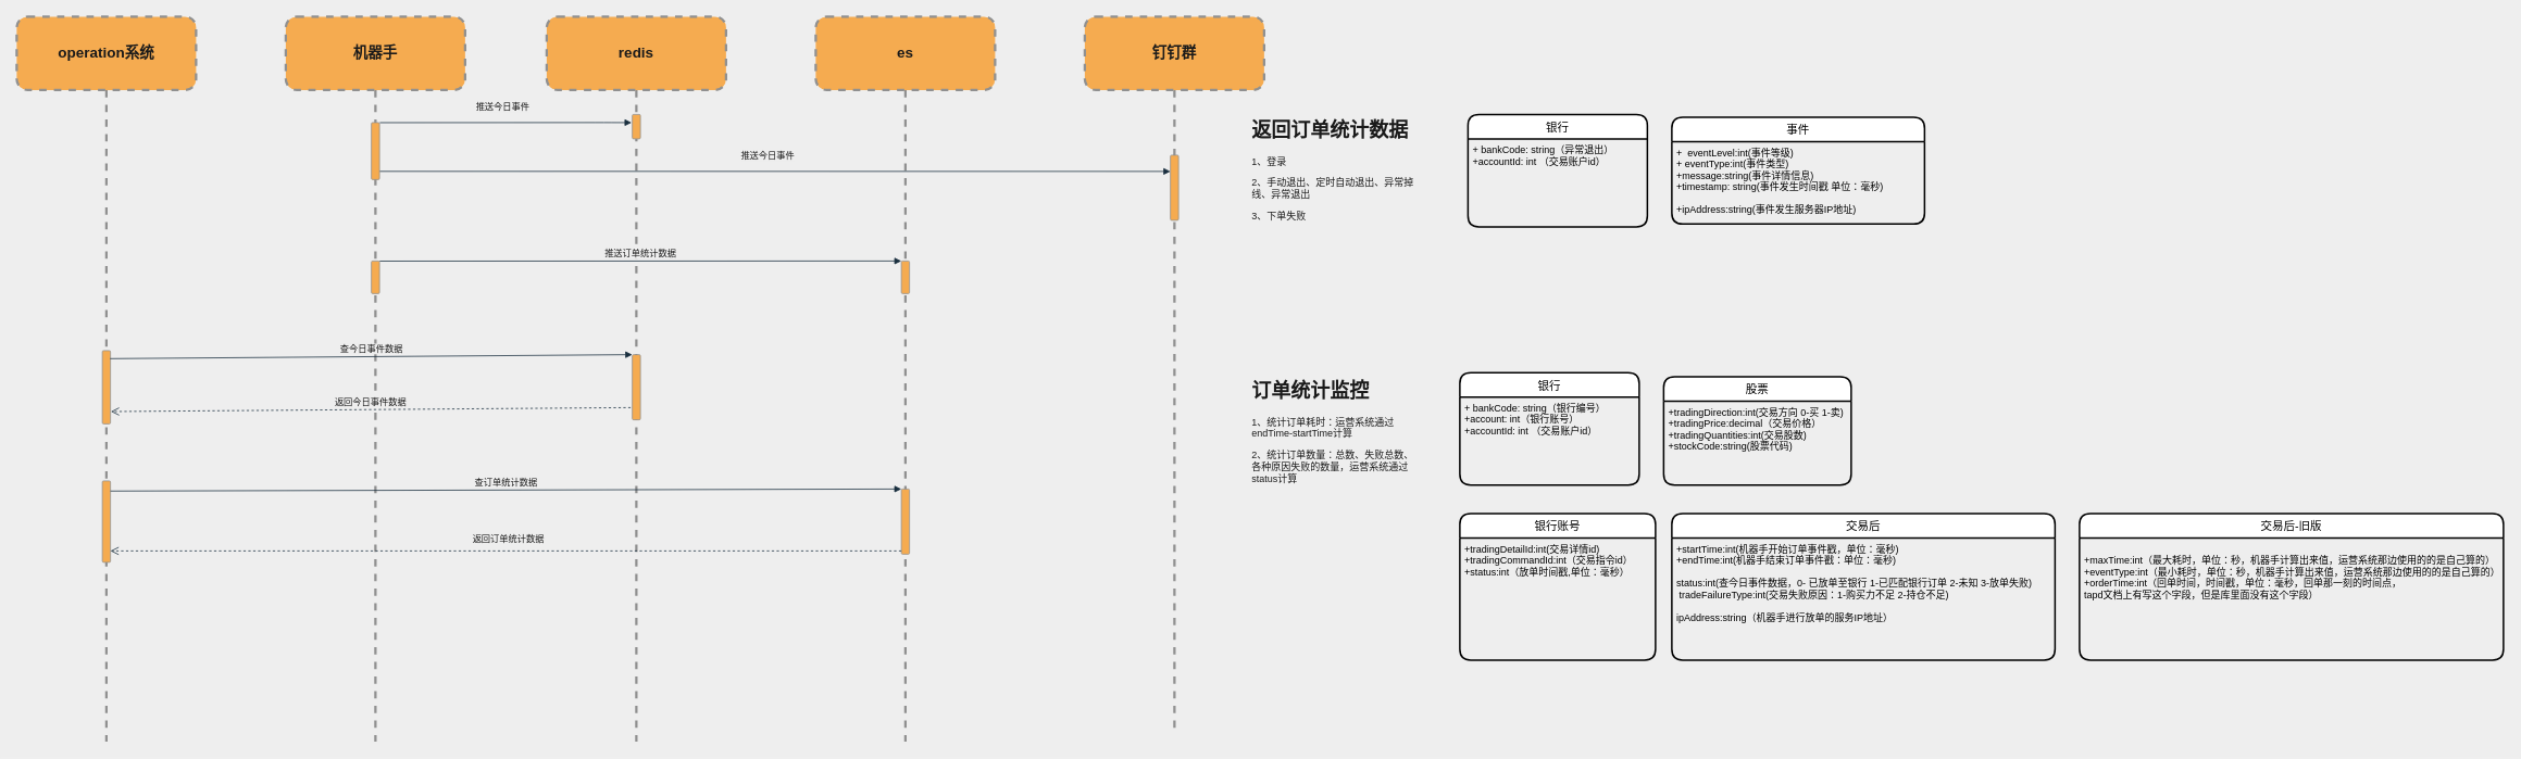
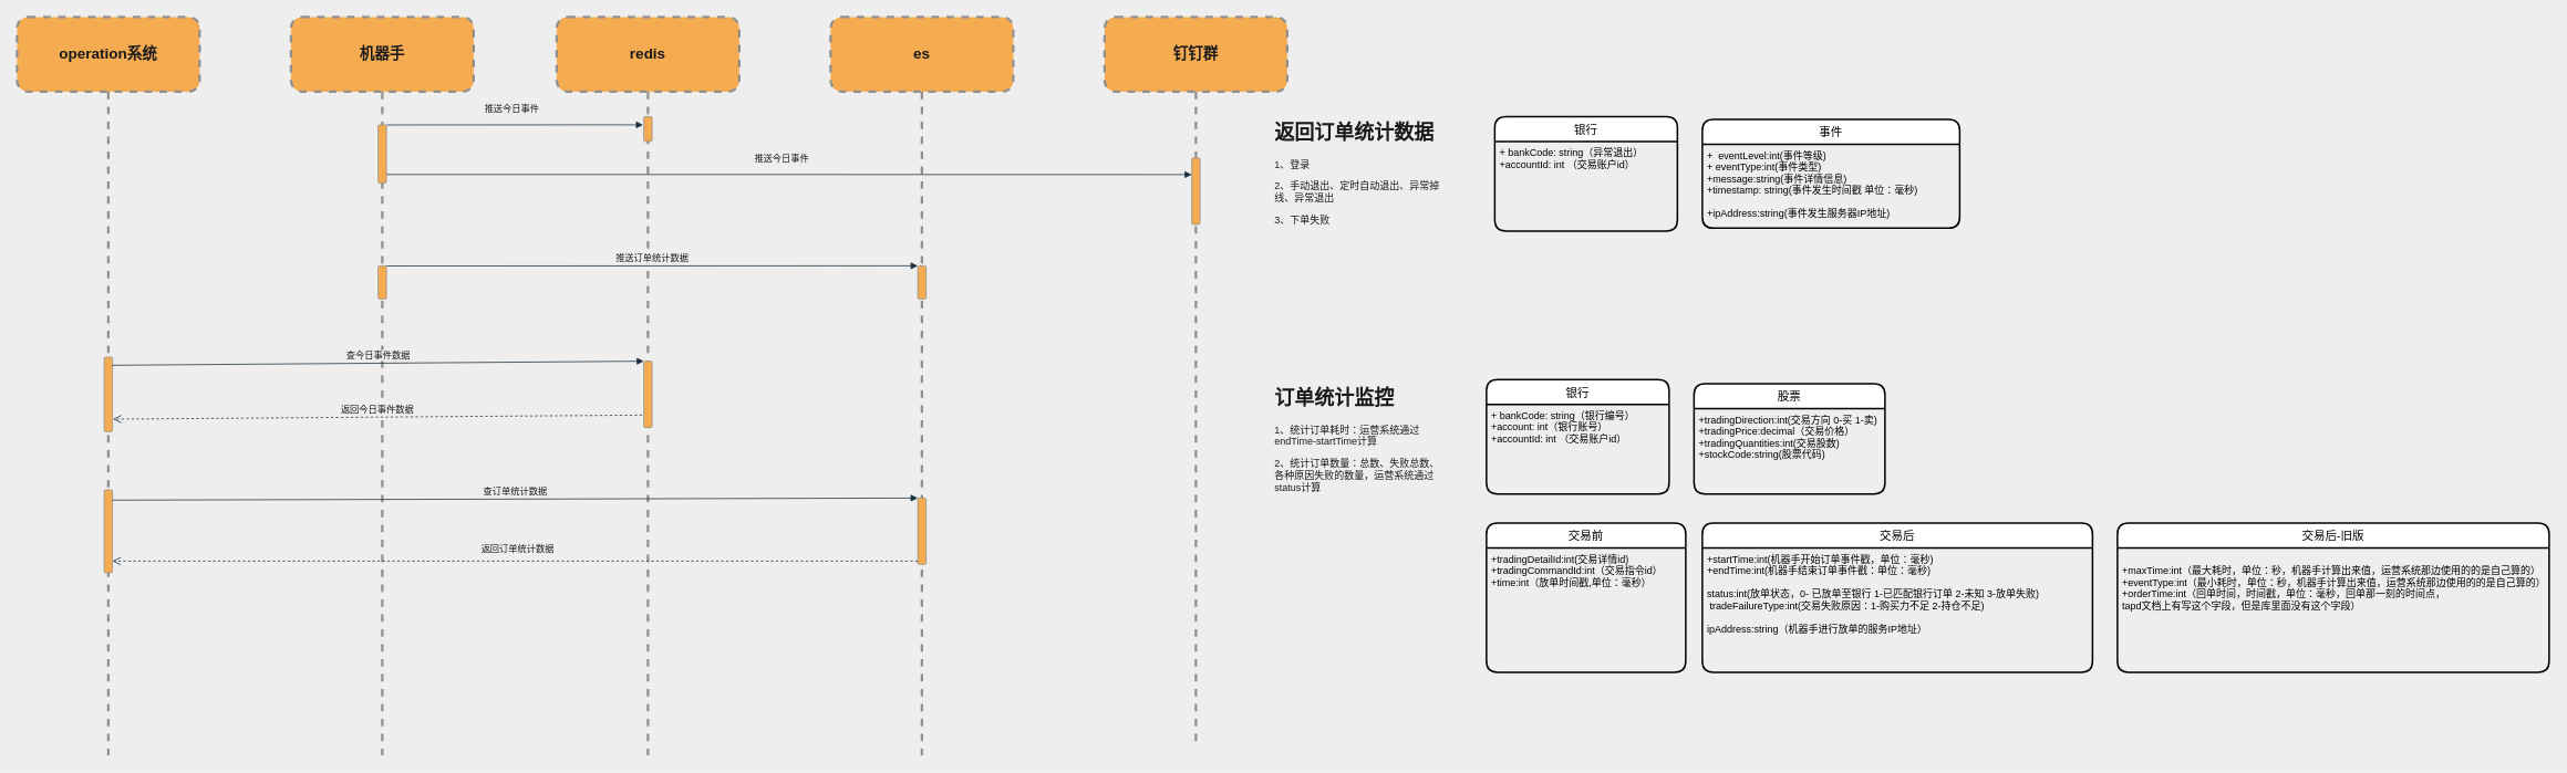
  <mxCell id="0" />
  <mxCell id="1" parent="0" />
  <mxCell id="2" value="银行" style="swimlane;childLayout=stackLayout;horizontal=1;startSize=30;horizontalStack=0;rounded=1;fontSize=14;fontStyle=0;strokeWidth=2;resizeParent=0;resizeLast=1;shadow=0;dashed=0;align=center;" parent="1" vertex="1"><mxGeometry x="1790" y="457" width="220" height="138" as="geometry" /></mxCell>
  <mxCell id="3" value="+ bankCode: string（银行编号） &#10;+account: int（银行账号）&#10;+accountId: int （交易账户id）" style="align=left;strokeColor=none;fillColor=none;spacingLeft=4;fontSize=12;verticalAlign=top;resizable=0;rotatable=0;part=1;rounded=1;" parent="2" vertex="1"><mxGeometry y="30" width="220" height="108" as="geometry" /></mxCell>
  <mxCell id="4" value="股票" style="swimlane;childLayout=stackLayout;horizontal=1;startSize=30;horizontalStack=0;rounded=1;fontSize=14;fontStyle=0;strokeWidth=2;resizeParent=0;resizeLast=1;shadow=0;dashed=0;align=center;" parent="1" vertex="1"><mxGeometry x="2040" y="462" width="230" height="133" as="geometry" /></mxCell>
  <mxCell id="5" value="+tradingDirection:int(交易方向 0-买 1-卖)&#10;+tradingPrice:decimal（交易价格）&#10;+tradingQuantities:int(交易股数)&#10;+stockCode:string(股票代码)" style="align=left;strokeColor=none;fillColor=none;spacingLeft=4;fontSize=12;verticalAlign=top;resizable=0;rotatable=0;part=1;rounded=1;" parent="4" vertex="1"><mxGeometry y="30" width="230" height="103" as="geometry" /></mxCell>
- <mxCell id="6" value="银行账号" style="swimlane;childLayout=stackLayout;horizontal=1;startSize=30;horizontalStack=0;rounded=1;fontSize=14;fontStyle=0;strokeWidth=2;resizeParent=0;resizeLast=1;shadow=0;dashed=0;align=center;" parent="1" vertex="1"><mxGeometry x="1790" y="630" width="240" height="180" as="geometry" /></mxCell>
- <mxCell id="7" value="+tradingDetailId:int(交易详情id)&#10;+tradingCommandId:int（交易指令id）&#10;+status:int（放单时间戳,单位：毫秒）" style="align=left;strokeColor=none;fillColor=none;spacingLeft=4;fontSize=12;verticalAlign=top;resizable=0;rotatable=0;part=1;rounded=1;" parent="6" vertex="1"><mxGeometry y="30" width="240" height="150" as="geometry" /></mxCell>
+ <mxCell id="6" value="交易前" style="swimlane;childLayout=stackLayout;horizontal=1;startSize=30;horizontalStack=0;rounded=1;fontSize=14;fontStyle=0;strokeWidth=2;resizeParent=0;resizeLast=1;shadow=0;dashed=0;align=center;" parent="1" vertex="1"><mxGeometry x="1790" y="630" width="240" height="180" as="geometry" /></mxCell>
+ <mxCell id="7" value="+tradingDetailId:int(交易详情id)&#10;+tradingCommandId:int（交易指令id）&#10;+time:int（放单时间戳,单位：毫秒）" style="align=left;strokeColor=none;fillColor=none;spacingLeft=4;fontSize=12;verticalAlign=top;resizable=0;rotatable=0;part=1;rounded=1;" parent="6" vertex="1"><mxGeometry y="30" width="240" height="150" as="geometry" /></mxCell>
  <mxCell id="8" value="交易后" style="swimlane;childLayout=stackLayout;horizontal=1;startSize=30;horizontalStack=0;rounded=1;fontSize=14;fontStyle=0;strokeWidth=2;resizeParent=0;resizeLast=1;shadow=0;dashed=0;align=center;" parent="1" vertex="1"><mxGeometry x="2050" y="630" width="470" height="180" as="geometry" /></mxCell>
- <mxCell id="9" value="+startTime:int(机器手开始订单事件戳，单位：毫秒)&#10;+endTime:int(机器手结束订单事件戳：单位：毫秒)&#10;&#10;status:int(查今日事件数据，0- 已放单至银行 1-已匹配银行订单 2-未知 3-放单失败)&#10; tradeFailureType:int(交易失败原因：1-购买力不足 2-持仓不足) &#10;&#10;ipAddress:string（机器手进行放单的服务IP地址）" style="align=left;strokeColor=none;fillColor=none;spacingLeft=4;fontSize=12;verticalAlign=top;resizable=0;rotatable=0;part=1;rounded=1;" parent="8" vertex="1"><mxGeometry y="30" width="470" height="150" as="geometry" /></mxCell>
+ <mxCell id="9" value="+startTime:int(机器手开始订单事件戳，单位：毫秒)&#10;+endTime:int(机器手结束订单事件戳：单位：毫秒)&#10;&#10;status:int(放单状态，0- 已放单至银行 1-已匹配银行订单 2-未知 3-放单失败)&#10; tradeFailureType:int(交易失败原因：1-购买力不足 2-持仓不足) &#10;&#10;ipAddress:string（机器手进行放单的服务IP地址）" style="align=left;strokeColor=none;fillColor=none;spacingLeft=4;fontSize=12;verticalAlign=top;resizable=0;rotatable=0;part=1;rounded=1;" parent="8" vertex="1"><mxGeometry y="30" width="470" height="150" as="geometry" /></mxCell>
  <mxCell id="10" value="交易后-旧版" style="swimlane;childLayout=stackLayout;horizontal=1;startSize=30;horizontalStack=0;rounded=1;fontSize=14;fontStyle=0;strokeWidth=2;resizeParent=0;resizeLast=1;shadow=0;dashed=0;align=center;" parent="1" vertex="1"><mxGeometry x="2550" y="630" width="520" height="180" as="geometry" /></mxCell>
  <mxCell id="11" value="&#10;+maxTime:int（最大耗时，单位：秒，机器手计算出来值，运营系统那边使用的的是自己算的）&#10;+eventType:int（最小耗时，单位：秒，机器手计算出来值，运营系统那边使用的的是自己算的）&#10;+orderTime:int（回单时间，时间戳，单位：毫秒，回单那一刻的时间点，&#10;tapd文档上有写这个字段，但是库里面没有这个字段）" style="align=left;strokeColor=none;fillColor=none;spacingLeft=4;fontSize=12;verticalAlign=top;resizable=0;rotatable=0;part=1;rounded=1;" parent="10" vertex="1"><mxGeometry y="30" width="520" height="150" as="geometry" /></mxCell>
  <mxCell id="12" value="银行" style="swimlane;childLayout=stackLayout;horizontal=1;startSize=30;horizontalStack=0;rounded=1;fontSize=14;fontStyle=0;strokeWidth=2;resizeParent=0;resizeLast=1;shadow=0;dashed=0;align=center;" parent="1" vertex="1"><mxGeometry x="1800" y="140" width="220" height="138" as="geometry" /></mxCell>
  <mxCell id="13" value="+ bankCode: string（异常退出） &#10;+accountId: int （交易账户id）" style="align=left;strokeColor=none;fillColor=none;spacingLeft=4;fontSize=12;verticalAlign=top;resizable=0;rotatable=0;part=1;rounded=1;" parent="12" vertex="1"><mxGeometry y="30" width="220" height="108" as="geometry" /></mxCell>
  <mxCell id="14" value="事件" style="swimlane;childLayout=stackLayout;horizontal=1;startSize=30;horizontalStack=0;rounded=1;fontSize=14;fontStyle=0;strokeWidth=2;resizeParent=0;resizeLast=1;shadow=0;dashed=0;align=center;" parent="1" vertex="1"><mxGeometry x="2050" y="143.5" width="310" height="131" as="geometry" /></mxCell>
  <mxCell id="15" value="+  eventLevel:int(事件等级) &#10;+ eventType:int(事件类型)&#10;+message:string(事件详情信息) &#10;+timestamp: string(事件发生时间戳 单位：毫秒)&#10;&#10;+ipAddress:string(事件发生服务器IP地址)&#10;&#10;" style="align=left;strokeColor=none;fillColor=none;spacingLeft=4;fontSize=12;verticalAlign=top;resizable=0;rotatable=0;part=1;rounded=1;" parent="14" vertex="1"><mxGeometry y="30" width="310" height="101" as="geometry" /></mxCell>
  <mxCell id="16" value=" 生命线调整" parent="0" />
  <mxCell id="17" value="operation系统" style="shape=umlLifeline;perimeter=lifelinePerimeter;whiteSpace=wrap;html=1;container=1;collapsible=0;recursiveResize=0;outlineConnect=0;strokeColor=#909090;fontSize=18;fontColor=#1A1A1A;fillColor=#F5AB50;fontStyle=1;labelBackgroundColor=none;size=90;dashed=1;strokeWidth=3;rounded=1;" parent="16" vertex="1"><mxGeometry x="20" y="20" width="220" height="890" as="geometry" /></mxCell>
  <mxCell id="18" value="" style="html=1;points=[];perimeter=orthogonalPerimeter;strokeColor=#909090;fontColor=#1A1A1A;fillColor=#F5AB50;rounded=1;" parent="17" vertex="1"><mxGeometry x="105" y="410" width="10" height="90" as="geometry" /></mxCell>
  <mxCell id="19" value="" style="html=1;points=[];perimeter=orthogonalPerimeter;strokeColor=#909090;fontColor=#1A1A1A;fillColor=#F5AB50;rounded=1;" parent="17" vertex="1"><mxGeometry x="105" y="570" width="10" height="100" as="geometry" /></mxCell>
  <mxCell id="20" value="机器手" style="shape=umlLifeline;perimeter=lifelinePerimeter;whiteSpace=wrap;html=1;container=1;collapsible=0;recursiveResize=0;outlineConnect=0;strokeColor=#909090;fontSize=18;fontColor=#1A1A1A;fillColor=#F5AB50;fontStyle=1;labelBackgroundColor=none;size=90;dashed=1;strokeWidth=3;rounded=1;" parent="16" vertex="1"><mxGeometry x="350" y="20" width="220" height="890" as="geometry" /></mxCell>
  <mxCell id="21" value="" style="html=1;points=[];perimeter=orthogonalPerimeter;strokeColor=#909090;fontColor=#1A1A1A;fillColor=#F5AB50;rounded=1;" parent="20" vertex="1"><mxGeometry x="105" y="130" width="10" height="70" as="geometry" /></mxCell>
  <mxCell id="22" value="" style="html=1;points=[];perimeter=orthogonalPerimeter;strokeColor=#909090;fontColor=#1A1A1A;fillColor=#F5AB50;rounded=1;" parent="20" vertex="1"><mxGeometry x="105" y="300" width="10" height="40" as="geometry" /></mxCell>
  <mxCell id="23" value="redis" style="shape=umlLifeline;perimeter=lifelinePerimeter;whiteSpace=wrap;html=1;container=1;collapsible=0;recursiveResize=0;outlineConnect=0;strokeColor=#909090;fontSize=18;fontColor=#1A1A1A;fillColor=#F5AB50;fontStyle=1;labelBackgroundColor=none;size=90;dashed=1;strokeWidth=3;rounded=1;" parent="16" vertex="1"><mxGeometry x="670" y="20" width="220" height="890" as="geometry" /></mxCell>
  <mxCell id="24" value="" style="html=1;points=[];perimeter=orthogonalPerimeter;labelBackgroundColor=none;strokeColor=#909090;fontSize=18;fontColor=#1A1A1A;fillColor=#F5AB50;rounded=1;" parent="23" vertex="1"><mxGeometry x="105" y="120" width="10" height="30" as="geometry" /></mxCell>
  <mxCell id="25" value="" style="html=1;points=[];perimeter=orthogonalPerimeter;strokeColor=#909090;fontColor=#1A1A1A;fillColor=#F5AB50;rounded=1;" parent="23" vertex="1"><mxGeometry x="105" y="415" width="10" height="80" as="geometry" /></mxCell>
  <mxCell id="26" value="es" style="shape=umlLifeline;perimeter=lifelinePerimeter;whiteSpace=wrap;html=1;container=1;collapsible=0;recursiveResize=0;outlineConnect=0;strokeColor=#909090;fontSize=18;fontColor=#1A1A1A;fillColor=#F5AB50;fontStyle=1;labelBackgroundColor=none;size=90;dashed=1;strokeWidth=3;rounded=1;" parent="16" vertex="1"><mxGeometry x="1000" y="20" width="220" height="890" as="geometry" /></mxCell>
  <mxCell id="27" value="" style="html=1;points=[];perimeter=orthogonalPerimeter;strokeColor=#909090;fontColor=#1A1A1A;fillColor=#F5AB50;rounded=1;" parent="26" vertex="1"><mxGeometry x="105" y="300" width="10" height="40" as="geometry" /></mxCell>
  <mxCell id="28" value="" style="html=1;points=[];perimeter=orthogonalPerimeter;strokeColor=#909090;fontColor=#1A1A1A;fillColor=#F5AB50;rounded=1;" parent="26" vertex="1"><mxGeometry x="105" y="580" width="10" height="80" as="geometry" /></mxCell>
  <mxCell id="29" value="钉钉群" style="shape=umlLifeline;perimeter=lifelinePerimeter;whiteSpace=wrap;html=1;container=1;collapsible=0;recursiveResize=0;outlineConnect=0;strokeColor=#909090;fontSize=18;fontColor=#1A1A1A;fillColor=#F5AB50;fontStyle=1;labelBackgroundColor=none;size=90;dashed=1;strokeWidth=3;rounded=1;" parent="16" vertex="1"><mxGeometry x="1330" y="20" width="220" height="880" as="geometry" /></mxCell>
  <mxCell id="30" value="" style="html=1;points=[];perimeter=orthogonalPerimeter;labelBackgroundColor=none;strokeColor=#909090;fontSize=18;fontColor=#1A1A1A;fillColor=#F5AB50;rounded=1;" parent="29" vertex="1"><mxGeometry x="105" y="170" width="10" height="80" as="geometry" /></mxCell>
  <mxCell id="31" value="推送今日事件" style="html=1;verticalAlign=bottom;endArrow=block;rounded=1;strokeColor=#182E3E;fontColor=#1A1A1A;labelBackgroundColor=#EEEEEE;exitX=1.041;exitY=0.856;exitDx=0;exitDy=0;exitPerimeter=0;" parent="29" source="21" edge="1"><mxGeometry x="-0.019" y="10" width="80" relative="1" as="geometry"><mxPoint x="-860" y="190" as="sourcePoint" /><mxPoint x="105" y="190" as="targetPoint" /><mxPoint as="offset" /></mxGeometry></mxCell>
  <mxCell id="32" value="内容" parent="0" />
  <mxCell id="33" value="查今日事件数据" style="html=1;verticalAlign=bottom;endArrow=block;entryX=0;entryY=0;rounded=1;strokeColor=#182E3E;fontColor=#1A1A1A;exitX=0.956;exitY=0.11;exitDx=0;exitDy=0;exitPerimeter=0;labelBackgroundColor=#EEEEEE;" parent="32" source="18" target="25" edge="1"><mxGeometry relative="1" as="geometry"><mxPoint x="140" y="440" as="sourcePoint" /></mxGeometry></mxCell>
  <mxCell id="34" value="返回今日事件数据" style="html=1;verticalAlign=bottom;endArrow=open;dashed=1;endSize=8;rounded=1;strokeColor=#182E3E;fontColor=#1A1A1A;entryX=1.053;entryY=0.832;entryDx=0;entryDy=0;entryPerimeter=0;labelBackgroundColor=#EEEEEE;" parent="32" target="18" edge="1"><mxGeometry relative="1" as="geometry"><mxPoint x="93" y="516" as="targetPoint" /><mxPoint x="773" y="500" as="sourcePoint" /></mxGeometry></mxCell>
  <mxCell id="35" value="查订单统计数据" style="html=1;verticalAlign=bottom;endArrow=block;entryX=0;entryY=0;rounded=1;strokeColor=#182E3E;fontColor=#1A1A1A;exitX=1;exitY=0.125;exitDx=0;exitDy=0;exitPerimeter=0;labelBackgroundColor=#EEEEEE;" parent="32" source="19" target="28" edge="1"><mxGeometry relative="1" as="geometry"><mxPoint x="100" y="600" as="sourcePoint" /></mxGeometry></mxCell>
  <mxCell id="36" value="返回订单统计数据" style="html=1;verticalAlign=bottom;endArrow=open;dashed=1;endSize=8;exitX=0;exitY=0.95;rounded=1;strokeColor=#182E3E;fontColor=#1A1A1A;labelBackgroundColor=#EEEEEE;entryX=0.998;entryY=0.86;entryDx=0;entryDy=0;entryPerimeter=0;" parent="32" source="28" target="19" edge="1"><mxGeometry x="-0.006" y="-6" relative="1" as="geometry"><mxPoint x="140" y="676" as="targetPoint" /><mxPoint as="offset" /></mxGeometry></mxCell>
  <mxCell id="37" value="&lt;h1&gt;返回订单统计数据&lt;/h1&gt;&lt;p&gt;1、登录&lt;/p&gt;&lt;p&gt;2、手动退出、定时自动退出、异常掉线、异常退出&lt;/p&gt;&lt;p&gt;3、下单失败&lt;/p&gt;" style="text;html=1;strokeColor=none;fillColor=none;spacing=5;spacingTop=-20;whiteSpace=wrap;overflow=hidden;rounded=1;fontColor=#1A1A1A;" parent="32" vertex="1"><mxGeometry x="1530" y="140" width="210" height="140" as="geometry" /></mxCell>
  <mxCell id="38" value="&lt;h1&gt;订单统计监控&lt;/h1&gt;&lt;p&gt;1、统计订单耗时：运营系统通过 endTime-startTime计算&lt;/p&gt;&lt;p&gt;2、统计订单数量：总数、失败总数、各种原因失败的数量，运营系统通过status计算&lt;/p&gt;" style="text;html=1;strokeColor=none;fillColor=none;spacing=5;spacingTop=-20;whiteSpace=wrap;overflow=hidden;rounded=1;fontColor=#1A1A1A;" parent="32" vertex="1"><mxGeometry x="1530" y="460" width="210" height="140" as="geometry" /></mxCell>
  <mxCell id="39" value="推送订单统计数据" style="html=1;verticalAlign=bottom;endArrow=block;entryX=0;entryY=0;rounded=1;strokeColor=#182E3E;fontColor=#1A1A1A;labelBackgroundColor=#EEEEEE;exitX=1.019;exitY=0.004;exitDx=0;exitDy=0;exitPerimeter=0;" parent="32" source="22" target="27" edge="1"><mxGeometry relative="1" as="geometry"><mxPoint x="470" y="320" as="sourcePoint" /><Array as="points" /></mxGeometry></mxCell>
  <mxCell id="40" value="推送今日事件" style="html=1;verticalAlign=bottom;endArrow=block;rounded=1;strokeColor=#182E3E;fontColor=#1A1A1A;labelBackgroundColor=#EEEEEE;exitX=1.041;exitY=0.002;exitDx=0;exitDy=0;exitPerimeter=0;entryX=-0.087;entryY=0.337;entryDx=0;entryDy=0;entryPerimeter=0;" parent="32" source="21" target="24" edge="1"><mxGeometry x="-0.019" y="10" width="80" relative="1" as="geometry"><mxPoint x="470" y="150" as="sourcePoint" /><mxPoint x="760" y="150" as="targetPoint" /><Array as="points"><mxPoint x="740" y="150" /></Array><mxPoint as="offset" /></mxGeometry></mxCell>
